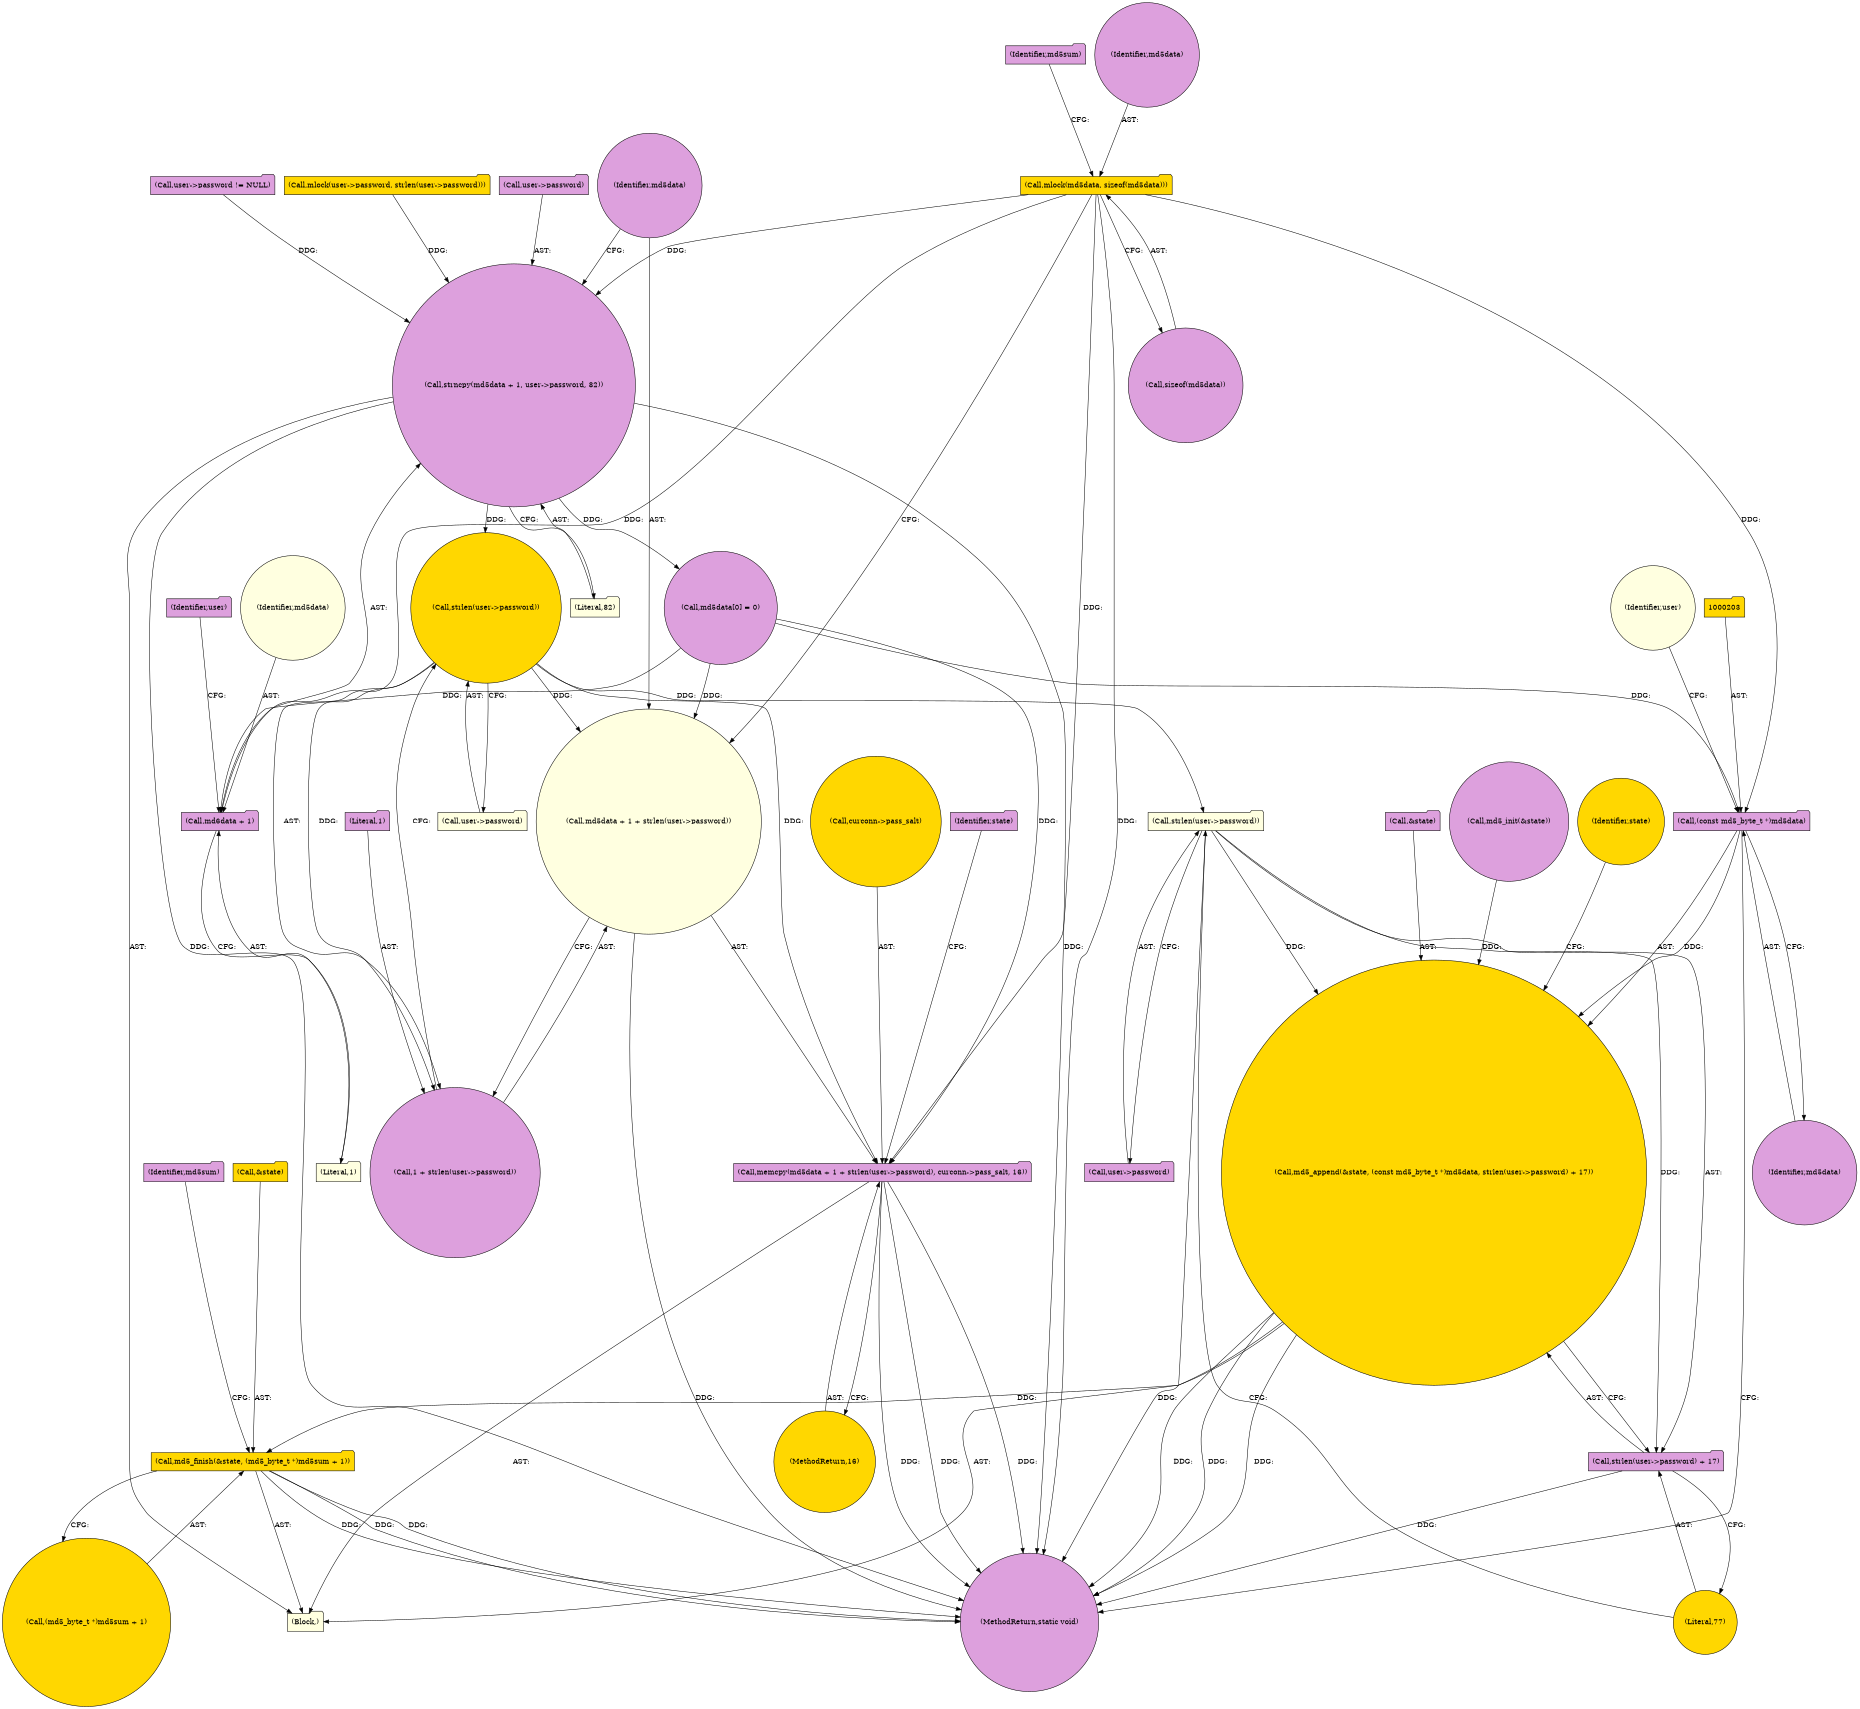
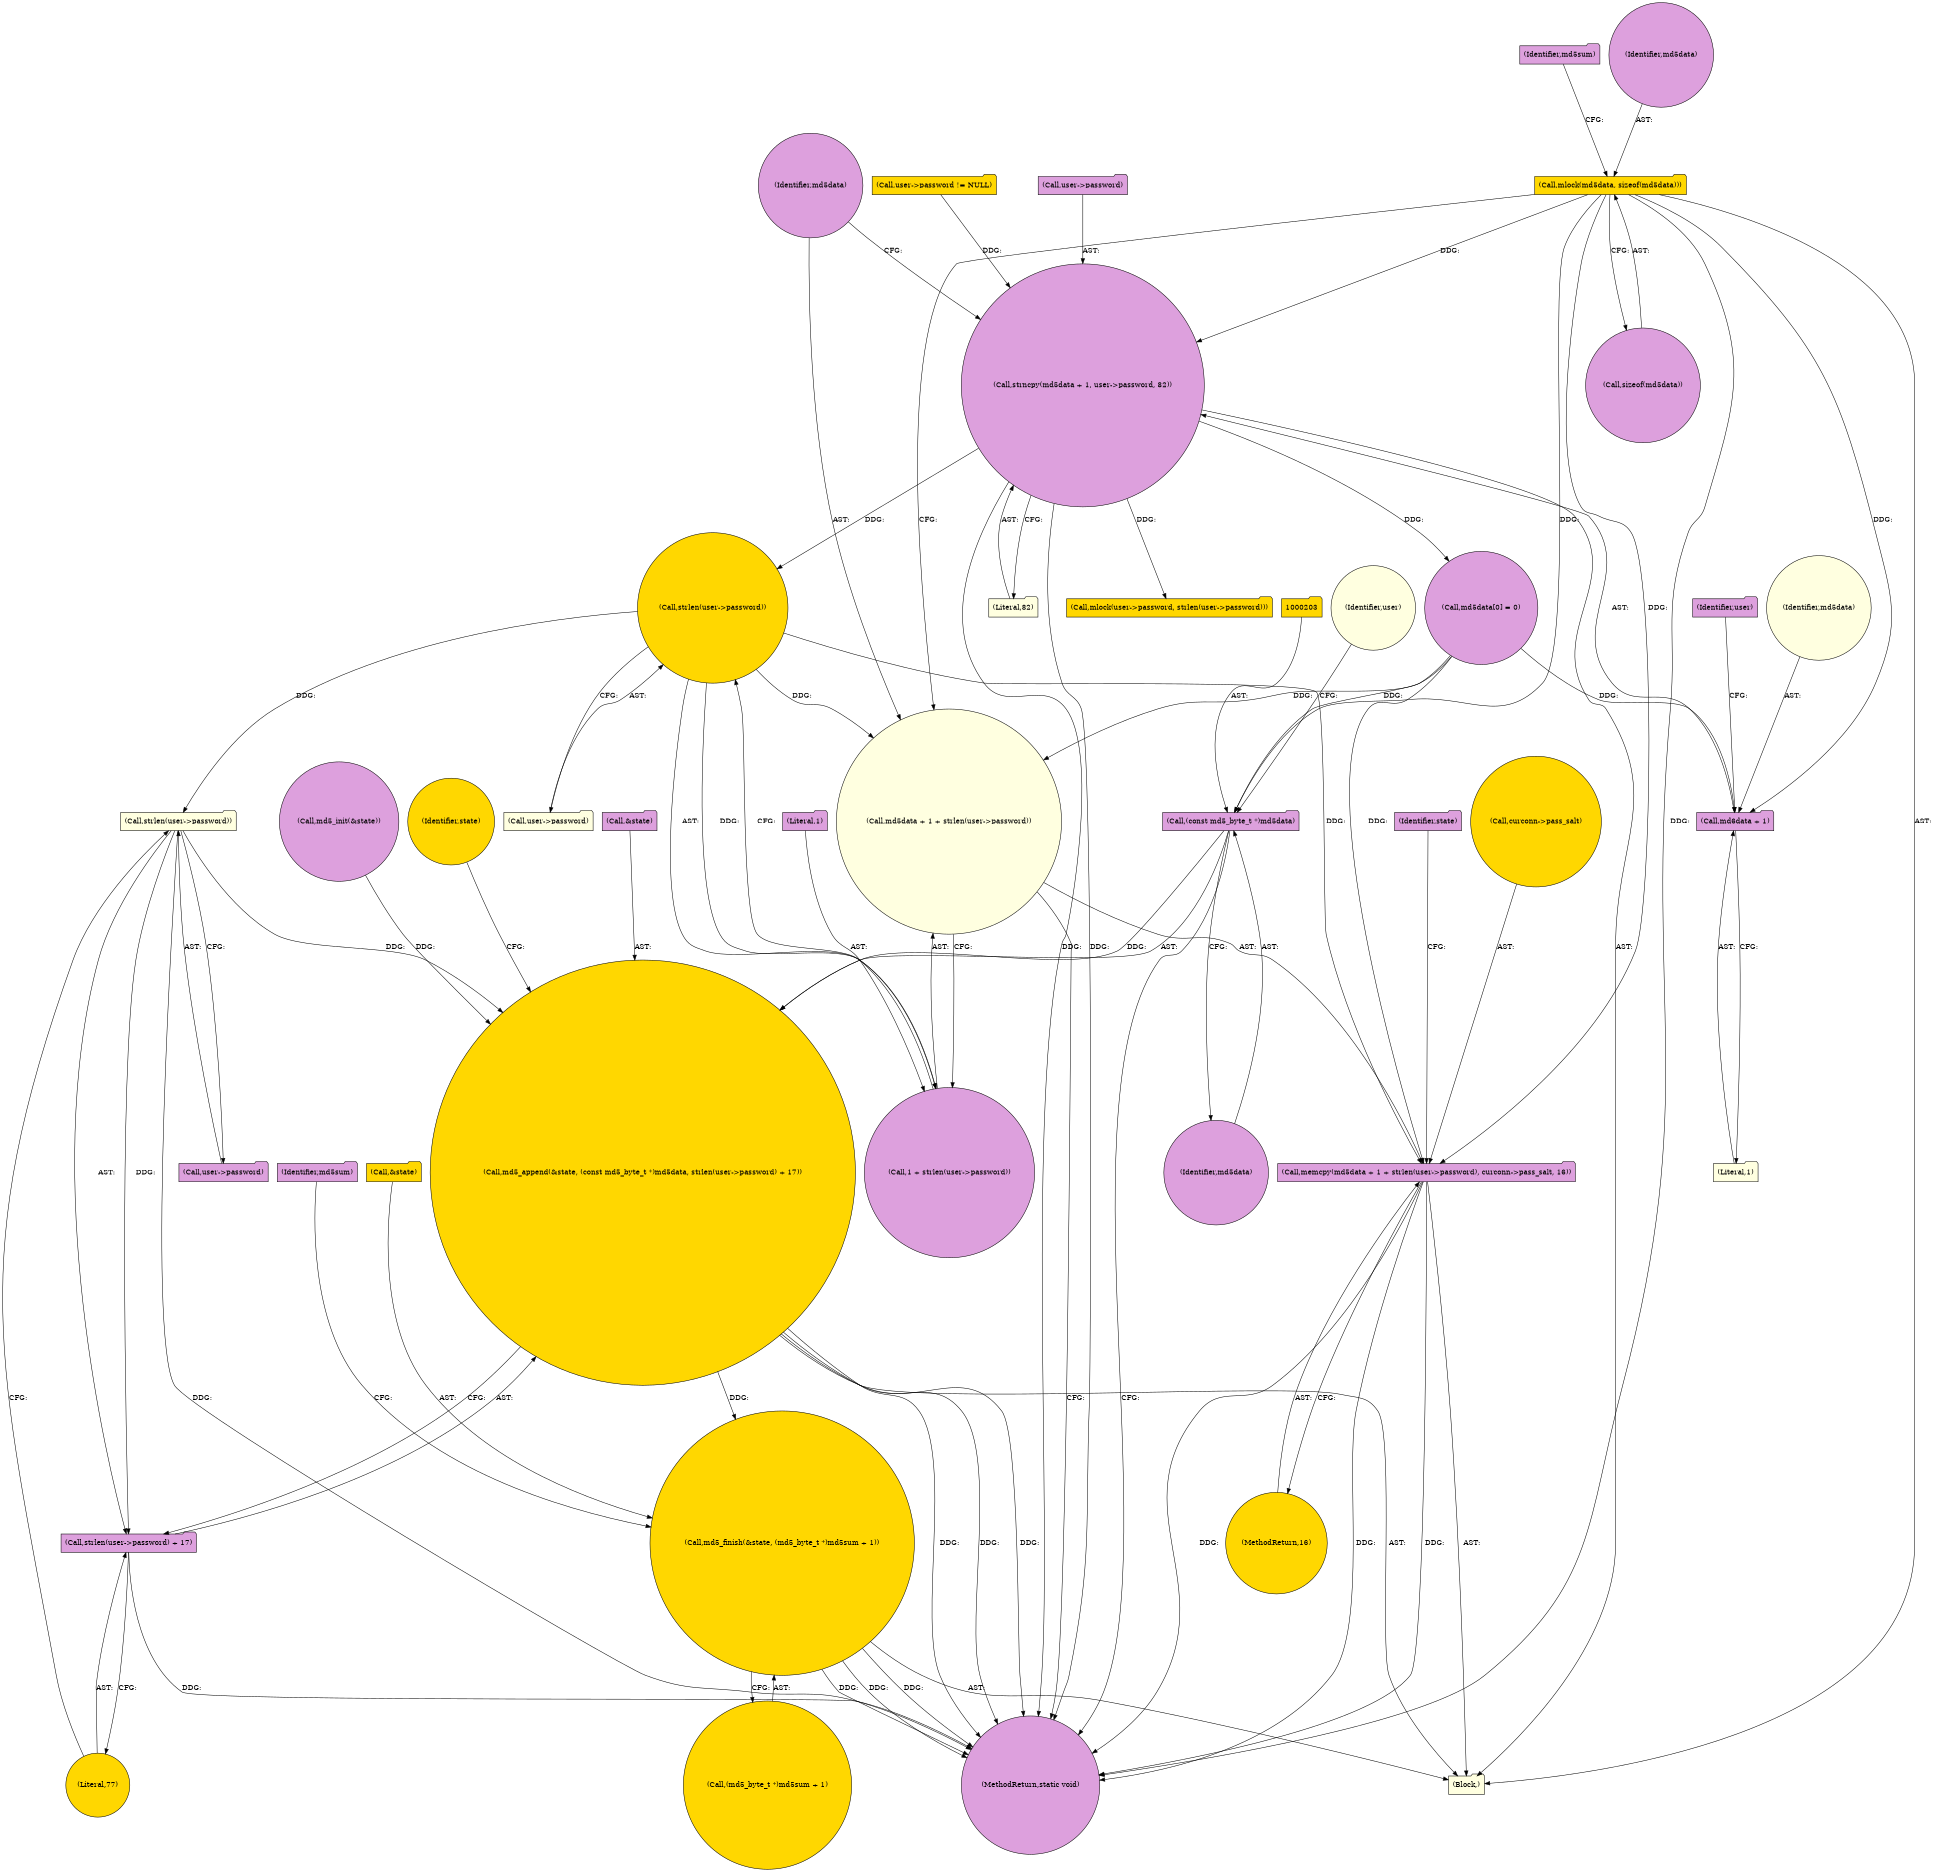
  digraph {
    node [fillcolor=plum shape=folder style=filled]
    n1 [fillcolor=gold label="(Call,mlock(md5data, sizeof(md5data)))"]
    n2 [label="(Call,strncpy(md5data + 1, user->password, 82))" shape=circle]
    n3 [label="(Call,memcpy(md5data + 1 + strlen(user->password), curconn->pass_salt, 16))"]
    n4 [fillcolor=lightyellow label="(Call,md5data + 1 + strlen(user->password))" shape=circle]
    n5 [label="(Call,md6data + 1)"]
    n6 [label="(Call,(const md5_byte_t *)md5data)"]
    n7 [fillcolor=lightyellow label="(Block,)"]
    n8 [label="(MethodReturn,static void)" shape=circle]
    n9 [label="(Call,sizeof(md5data))" shape=circle]
    n10 [fillcolor=gold label="(Call,strlen(user->password))" shape=circle]
    n11 [fillcolor=lightyellow label="(Literal,82)"]
    n12 [label="(Call,md5data[0] = 0)" shape=circle]
    n13 [fillcolor=gold label="(MethodReturn,16)" shape=circle]
    n14 [label="(Call,1 + strlen(user->password))" shape=circle]
    n15 [fillcolor=lightyellow label="(Literal,1)"]
    n16 [fillcolor=gold label="(Call,md5_append(&state, (const md5_byte_t *)md5data, strlen(user->password) + 17))" shape=circle]
    n17 [label="(Identifier,md5data)" shape=circle]
    n18 [fillcolor=lightyellow label="(Call,strlen(user->password))"]
    n19 [fillcolor=lightyellow label="(Call,user->password)"]
    n20 [label="(Call,strlen(user->password) + 17)"]
    n21 [label="(Call,user->password)"]
-   n22 [fillcolor=gold label="(Call,md5_finish(&state, (md5_byte_t *)md5sum + 1))"]
+   n22 [fillcolor=gold label="(Call,md5_finish(&state, (md5_byte_t *)md5sum + 1))" shape=circle]
    n23 [fillcolor=gold label="(Literal,77)" shape=circle]
    n24 [fillcolor=gold label="(Call,(md5_byte_t *)md5sum + 1)" shape=circle]
    n25 [label="(Call,user->password)"]
    n26 [label="(Identifier,md5sum)"]
    n27 [label="(Identifier,user)"]
    n28 [label="(Call,md5_init(&state))" shape=circle]
    n29 [fillcolor=gold label="(Call,&state)"]
    n30 [fillcolor=gold label="(Identifier,state)" shape=circle]
    n31 [fillcolor=lightyellow label="(Identifier,user)" shape=circle]
-   n32 [label="(Call,user->password != NULL)"]
+   n32 [fillcolor=gold label="(Call,user->password != NULL)"]
    n33 [label="(Identifier,md5sum)"]
    n34 [label="(Literal,1)"]
    n35 [label="(Call,&state)"]
    n36 [label="(Identifier,state)"]
    n37 [fillcolor=gold label="(Call,curconn->pass_salt)" shape=circle]
    n38 [label="(Identifier,md5data)" shape=circle]
    n39 [fillcolor=lightyellow label="(Identifier,md5data)" shape=circle]
    n40 [label="(Identifier,md5data)" shape=circle]
    n41 [fillcolor=gold label="(Call,mlock(user->password, strlen(user->password)))"]
    1000203 [fillcolor=gold]
    n1 -> n2 [label="DDG: "]
    n1 -> n3 [label="DDG: "]
    n1 -> n4 [label="CFG: "]
    n1 -> n5 [label="DDG: "]
    n1 -> n6 [label="DDG: "]
+   n1 -> n7 [label="AST: "]
    n1 -> n8 [label="DDG: "]
    n1 -> n9 [label="CFG: "]
    n2 -> n7 [label="AST: "]
    n2 -> n8 [label="DDG: "]
    n2 -> n8 [label="DDG: "]
    n2 -> n10 [label="DDG: "]
    n2 -> n11 [label="CFG: "]
    n2 -> n12 [label="DDG: "]
    n3 -> n7 [label="AST: "]
    n3 -> n8 [label="DDG: "]
    n3 -> n8 [label="DDG: "]
    n3 -> n8 [label="DDG: "]
    n3 -> n13 [label="CFG: "]
    n4 -> n3 [label="AST: "]
-   n4 -> n8 [label="DDG: "]
+   n4 -> n8 [label="CFG: "]
    n4 -> n14 [label="CFG: "]
    n5 -> n2 [label="AST: "]
    n5 -> n15 [label="CFG: "]
    n6 -> n8 [label="CFG: "]
    n6 -> n16 [label="AST: "]
    n6 -> n16 [label="DDG: "]
    n6 -> n17 [label="CFG: "]
    n9 -> n1 [label="AST: "]
    n10 -> n3 [label="DDG: "]
    n10 -> n4 [label="DDG: "]
    n10 -> n14 [label="AST: "]
    n10 -> n14 [label="DDG: "]
    n10 -> n18 [label="DDG: "]
    n10 -> n19 [label="CFG: "]
    n11 -> n2 [label="AST: "]
    n12 -> n3 [label="DDG: "]
    n12 -> n4 [label="DDG: "]
    n12 -> n5 [label="DDG: "]
    n12 -> n6 [label="DDG: "]
    n13 -> n3 [label="AST: "]
    n14 -> n4 [label="AST: "]
    n14 -> n10 [label="CFG: "]
    n15 -> n5 [label="AST: "]
    n16 -> n7 [label="AST: "]
    n16 -> n8 [label="DDG: "]
    n16 -> n8 [label="DDG: "]
    n16 -> n8 [label="DDG: "]
    n16 -> n20 [label="CFG: "]
    n16 -> n22 [label="DDG: "]
    n17 -> n6 [label="AST: "]
    n18 -> n8 [label="DDG: "]
    n18 -> n16 [label="DDG: "]
    n18 -> n20 [label="AST: "]
    n18 -> n20 [label="DDG: "]
    n18 -> n21 [label="CFG: "]
    n19 -> n10 [label="AST: "]
    n20 -> n8 [label="DDG: "]
    n20 -> n16 [label="AST: "]
    n20 -> n23 [label="CFG: "]
    n21 -> n18 [label="AST: "]
    n22 -> n7 [label="AST: "]
    n22 -> n8 [label="DDG: "]
    n22 -> n8 [label="DDG: "]
    n22 -> n8 [label="DDG: "]
    n22 -> n24 [label="CFG: "]
    n23 -> n18 [label="CFG: "]
    n23 -> n20 [label="AST: "]
    n24 -> n22 [label="AST: "]
    n25 -> n2 [label="AST: "]
    n26 -> n22 [label="CFG: "]
    n27 -> n5 [label="CFG: "]
    n28 -> n16 [label="DDG: "]
    n29 -> n22 [label="AST: "]
    n30 -> n16 [label="CFG: "]
    n31 -> n6 [label="CFG: "]
    n32 -> n2 [label="DDG: "]
    n33 -> n1 [label="CFG: "]
    n34 -> n14 [label="AST: "]
    n35 -> n16 [label="AST: "]
    n36 -> n3 [label="CFG: "]
    n37 -> n3 [label="AST: "]
    n38 -> n2 [label="CFG: "]
    n38 -> n4 [label="AST: "]
    n39 -> n5 [label="AST: "]
    n40 -> n1 [label="AST: "]
-   n41 -> n2 [label="DDG: "]
+   n2 -> n41 [label="DDG: "]
    1000203 -> n6 [label="AST: "]
  }
